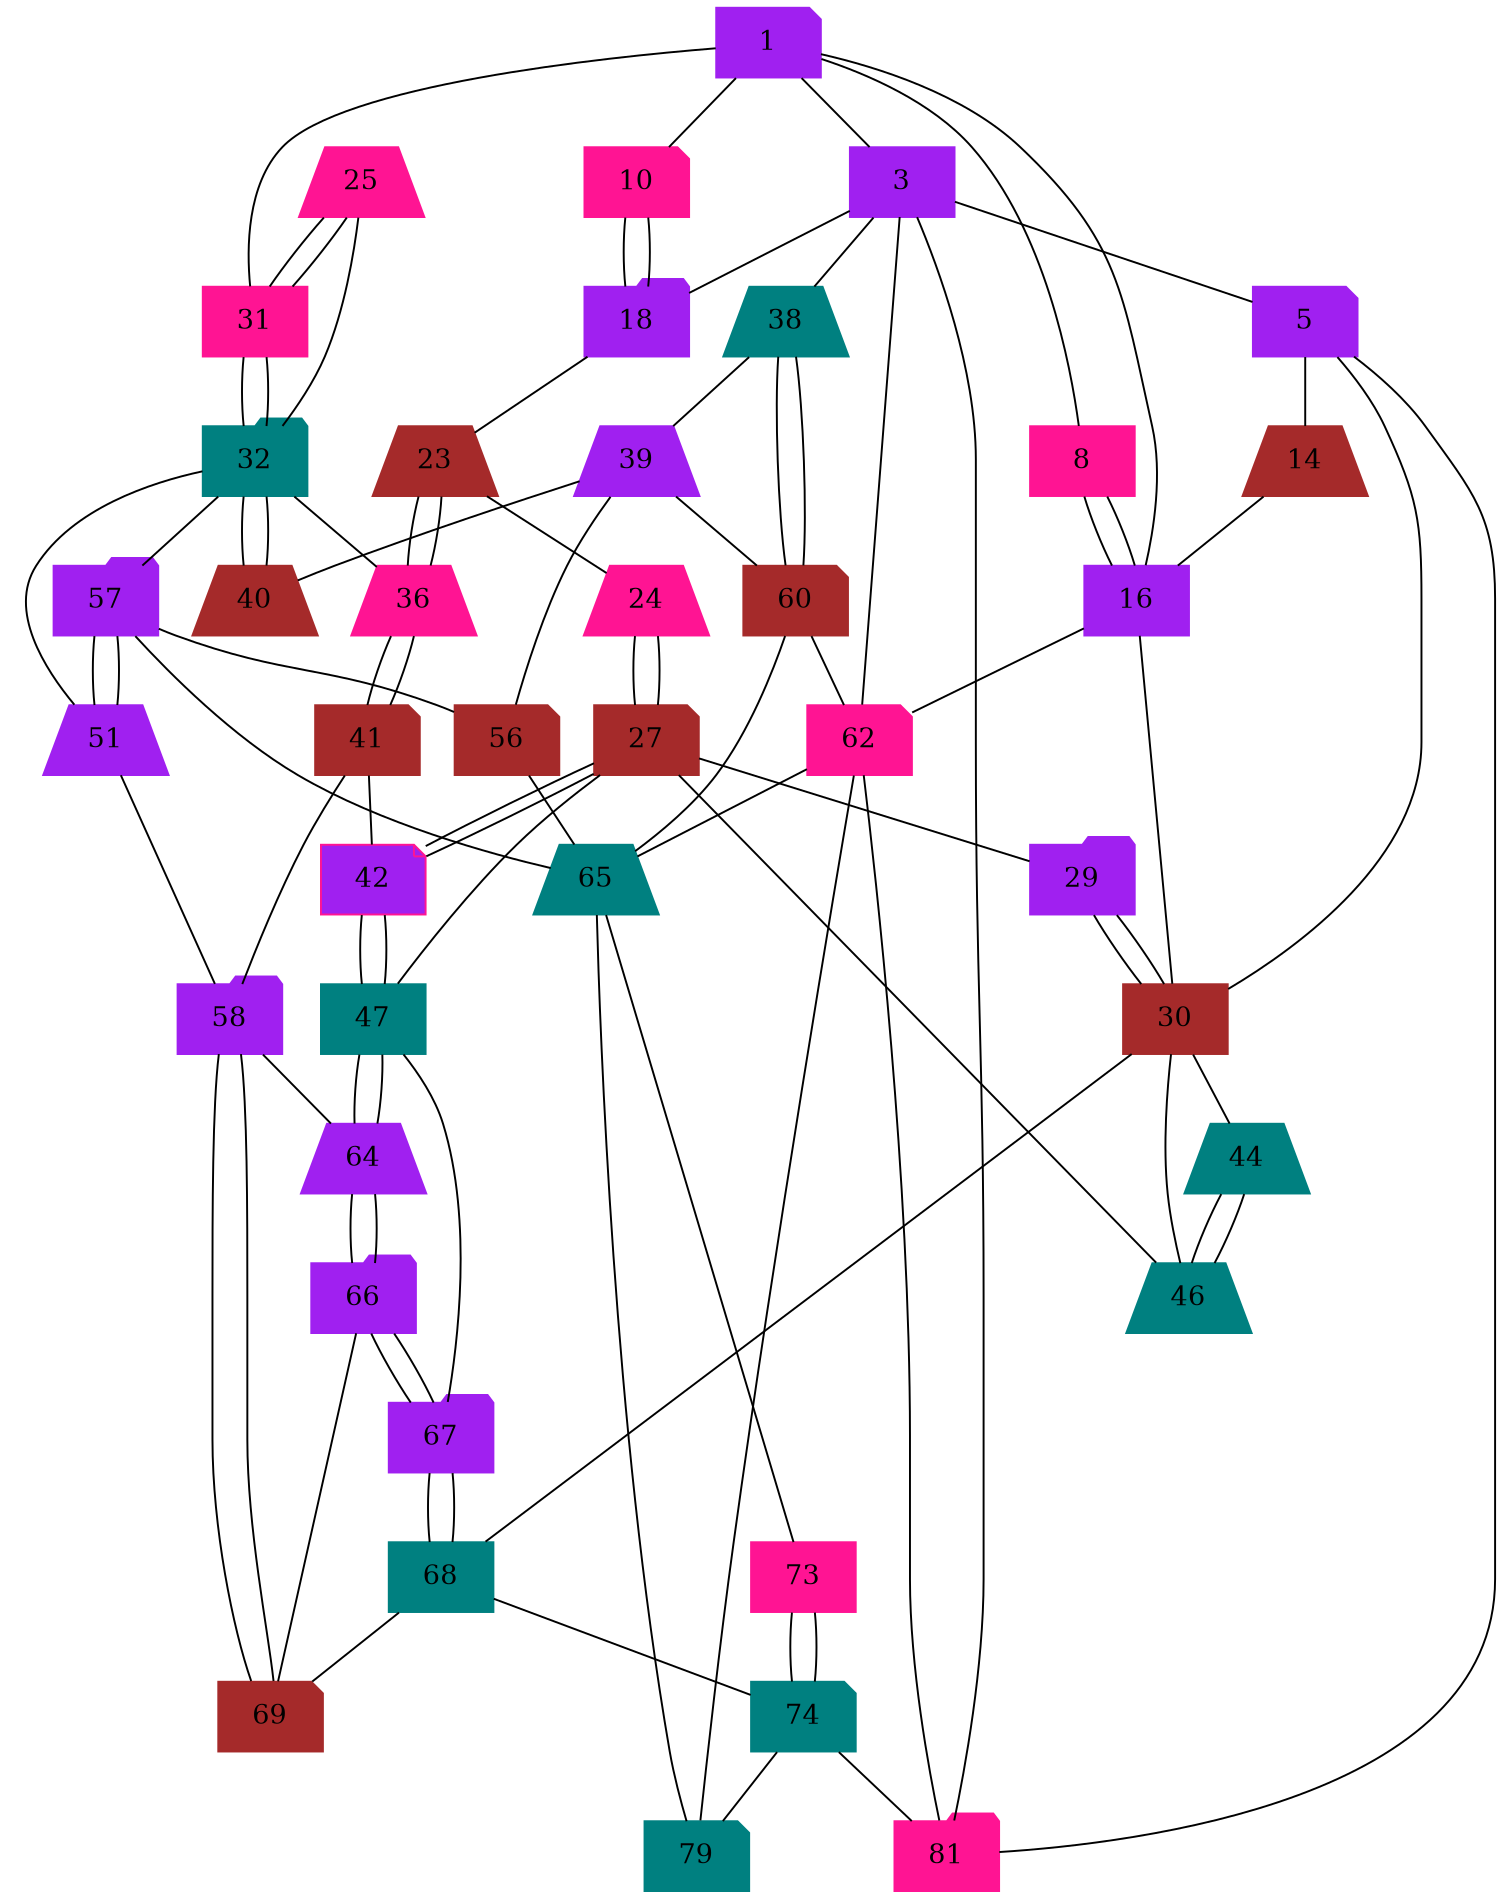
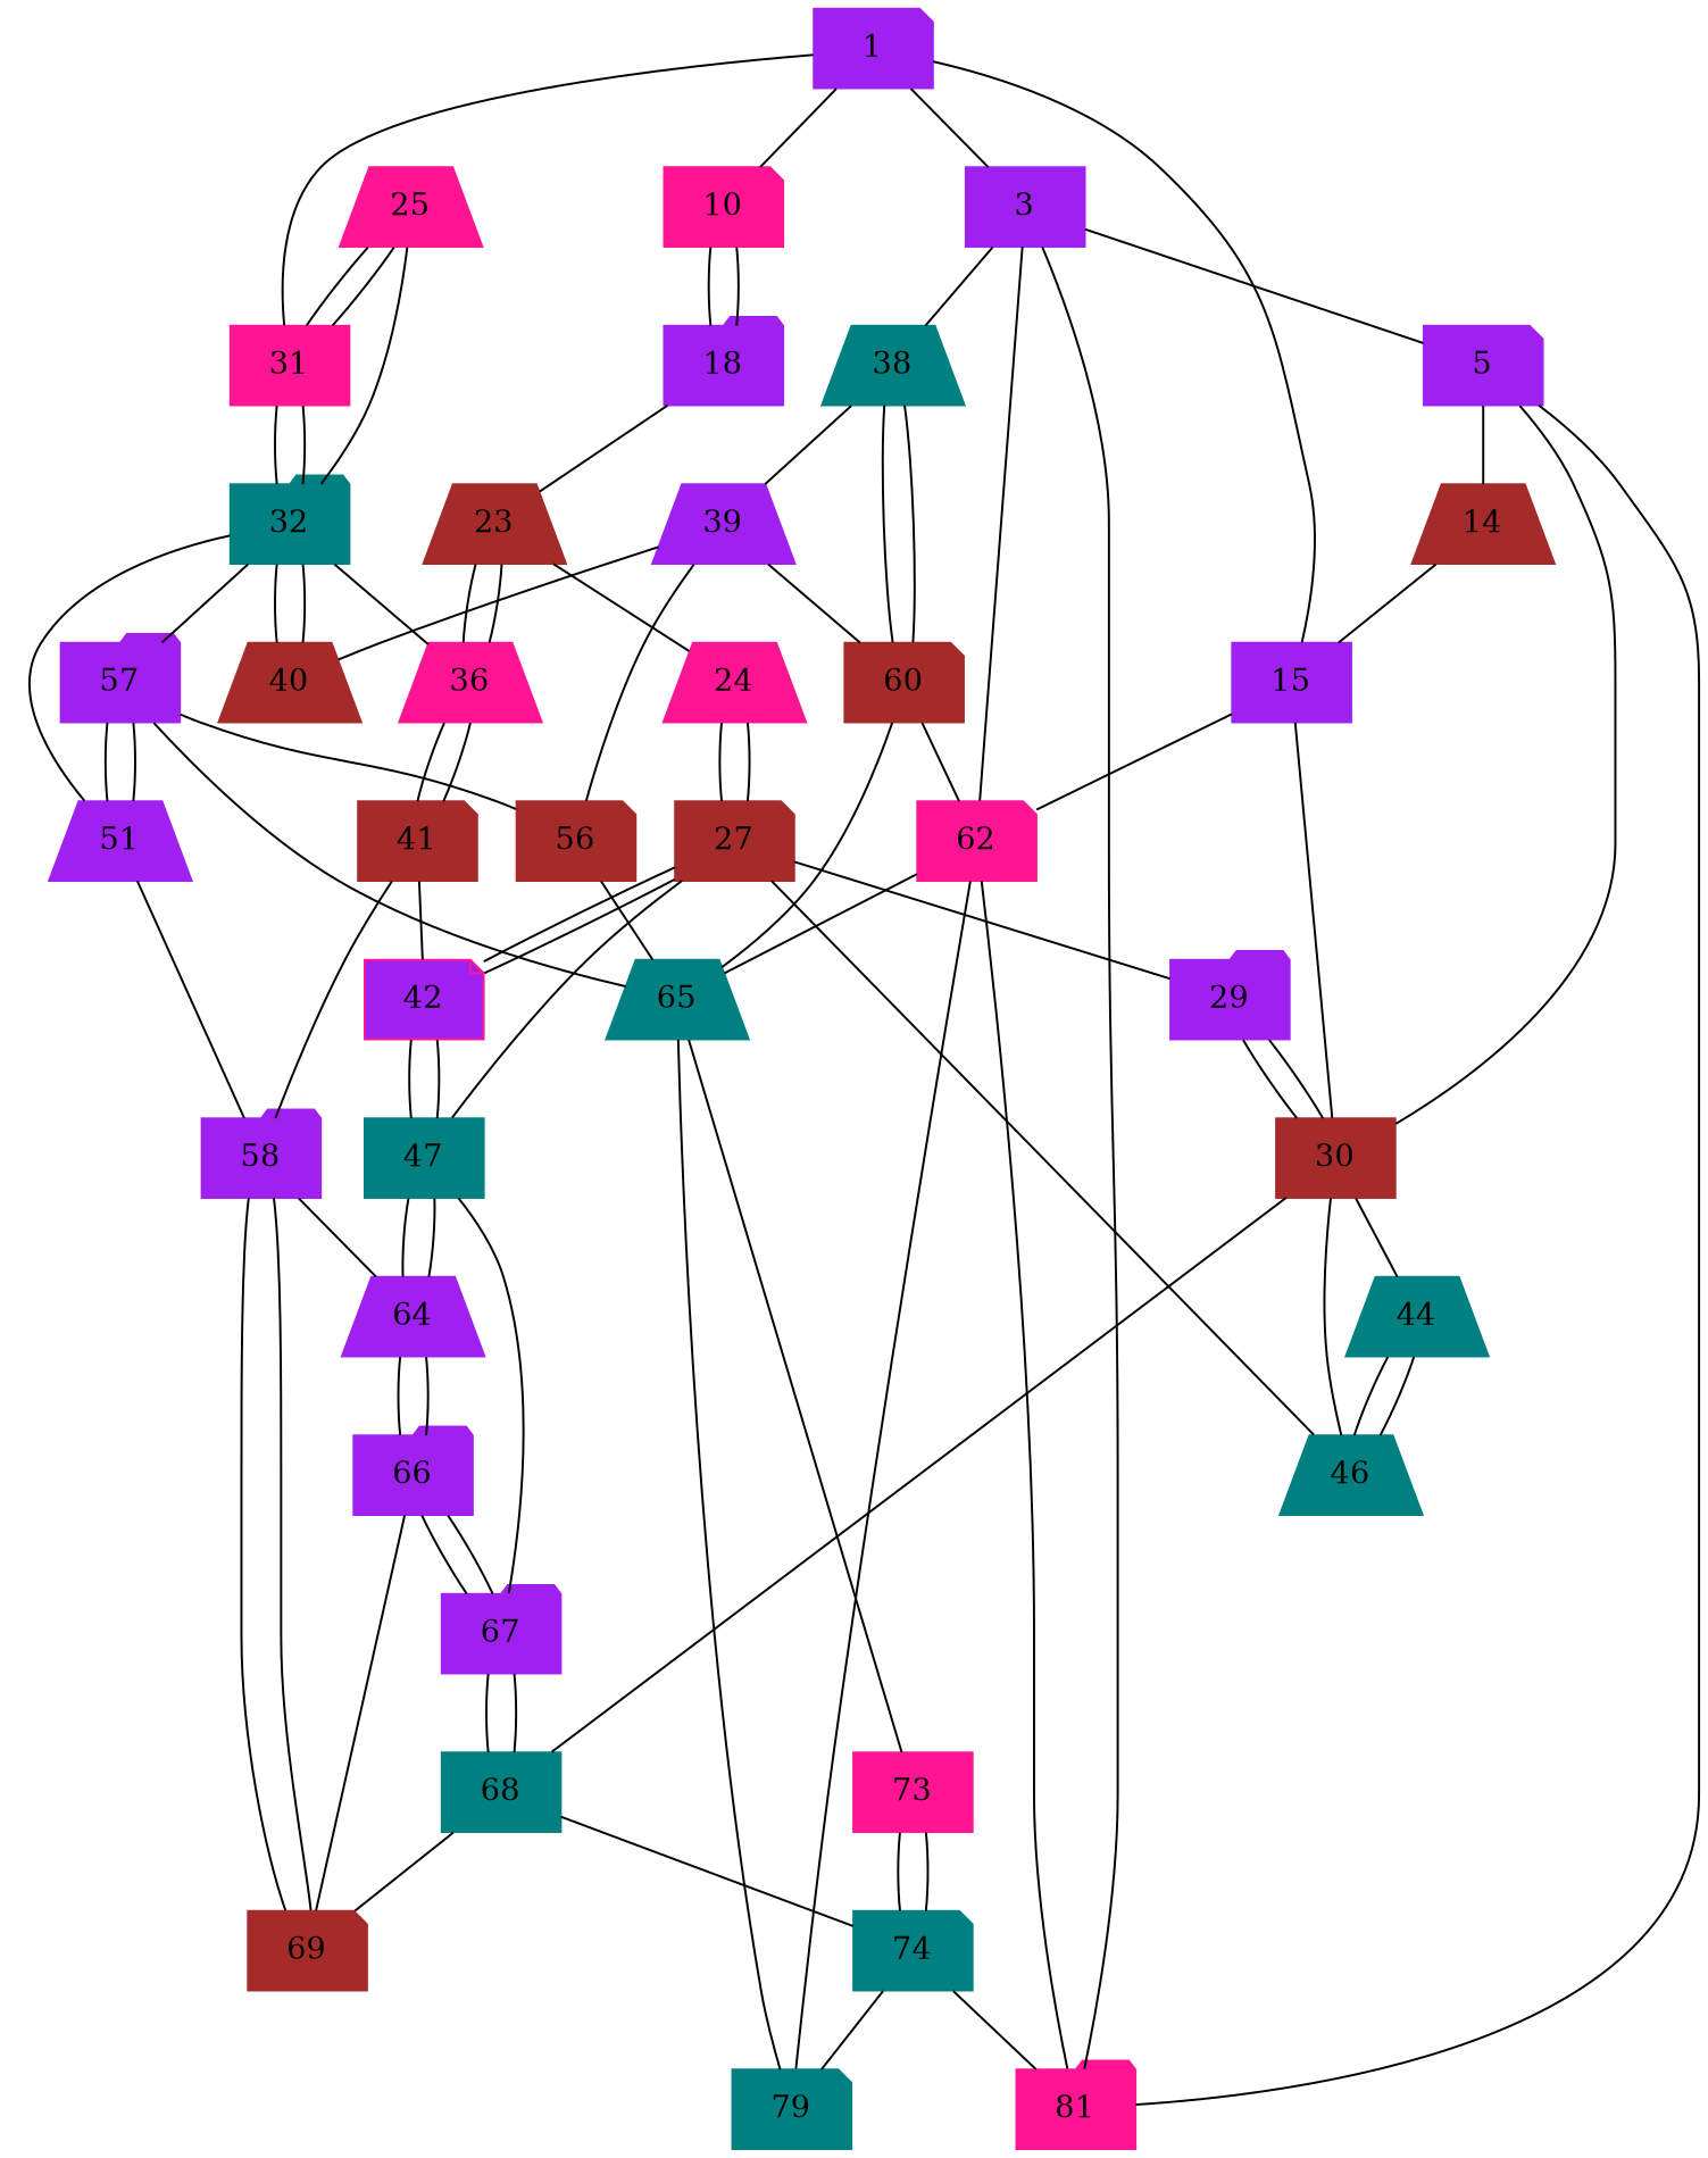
  graph {
    node [color=purple shape=trapezium style=filled]
    1 [shape=note super="+2+7"]
    3 [shape=box super="+4+20"]
-   8 [color=deeppink shape=box]
    10 [color=deeppink shape=note super="+11"]
-   15 [shape=box super="+16+17" label=16]
+   15 [shape=box super="+16+17"]
    31 [color=deeppink shape=box]
    5 [shape=note super="+54+6+13"]
    18 [shape=folder super="+21+19"]
    38 [color=teal]
    62 [color=deeppink shape=note super="+77"]
    81 [color=deeppink shape=folder super="+82"]
    30 [color=brown shape=box super="+37"]
    14 [color=brown]
    23 [color=brown]
    32 [color=teal shape=folder super="+33"]
    39 [super="+55"]
    60 [color=brown shape=note super="+63"]
    65 [color=teal super="+70"]
    79 [color=teal shape=note]
    46 [color=teal]
    44 [color=teal]
    68 [color=teal shape=box super="+76"]
    24 [color=deeppink]
    27 [color=brown shape=note super="+28"]
    36 [color=deeppink]
    25 [color=deeppink super="+26"]
    41 [color=brown shape=note]
    29 [shape=folder]
    42 [color=deeppink fillcolor=purple shape=note]
    47 [color=teal shape=box super="+48"]
    40 [color=brown]
    n32 [label=57 shape=folder super="+57"]
    51
    64
    67 [shape=folder]
    69 [color=brown shape=note]
    74 [color=teal shape=note super="+80+75"]
    56 [color=brown shape=note]
    58 [shape=folder super="+59"]
    66 [shape=folder]
    73 [color=deeppink shape=box]
    1 -- 3
-   1 -- 8
    1 -- 10 [weight=2]
    1 -- 15
    1 -- 31
    3 -- 5 [weight=2]
-   3 -- 18
    3 -- 38
    3 -- 62
    3 -- 81
-   8 -- 15
-   8 -- 15
    10 -- 18 [weight=2]
    10 -- 18
    15 -- 62
    15 -- 30
    31 -- 32
    31 -- 32
    5 -- 81
    5 -- 30 [weight=2]
    5 -- 14 [weight=2]
    18 -- 23
    38 -- 39
    38 -- 60
    38 -- 60
    62 -- 81
    62 -- 65
    62 -- 79
    30 -- 46
    30 -- 44
    30 -- 68
    14 -- 15
    23 -- 24
    23 -- 36
    23 -- 36
    32 -- 36
    32 -- 40 [weight=2]
    32 -- 40
    32 -- n32
    32 -- 51
    39 -- 60
    39 -- 40
    39 -- 56
    60 -- 62
    60 -- 65
    65 -- 79
    65 -- 73
    44 -- 46
    44 -- 46
    68 -- 69
    68 -- 74
    24 -- 27
    24 -- 27
    27 -- 46
    27 -- 29
    27 -- 42
    27 -- 42
    27 -- 47
    36 -- 41
    36 -- 41
    25 -- 31
    25 -- 31
    25 -- 32
    41 -- 42
    41 -- 58
    29 -- 30
    29 -- 30
    42 -- 47
    42 -- 47
    47 -- 64
    47 -- 64
    47 -- 67
    n32 -- 65
    n32 -- 51
    n32 -- 51
    n32 -- 56
    51 -- 58
    64 -- 66
    64 -- 66
    67 -- 68
    67 -- 68
    74 -- 81
    74 -- 79
    56 -- 65
    58 -- 64
    58 -- 69
    58 -- 69
    66 -- 67
    66 -- 67
    66 -- 69
    73 -- 74 [weight=2]
    73 -- 74
  }
